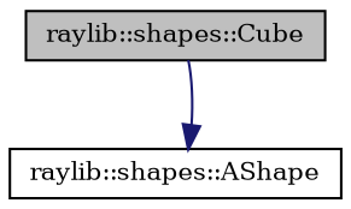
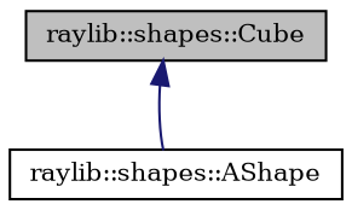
  digraph {
    fontname="DejaVu Serif"
    node [color=black fontname="DejaVu Serif" fontsize=10 shape=record style=filled]
    n1 [fillcolor=grey75 fontcolor=black height=0.2 label="raylib::shapes::Cube" width=0.4]
    n2 [fillcolor=white height=0.2 label="raylib::shapes::AShape" width=0.4]
-   n2 -> n1 [color=midnightblue dir=back fontname="DejaVu Serif" fontsize=10 labelfontname=Helvetica labelfontsize=10 style=solid]
+   n1 -> n2 [color=midnightblue dir=back fontname="DejaVu Serif" fontsize=10 labelfontname=Helvetica labelfontsize=10 style=solid]
  }
